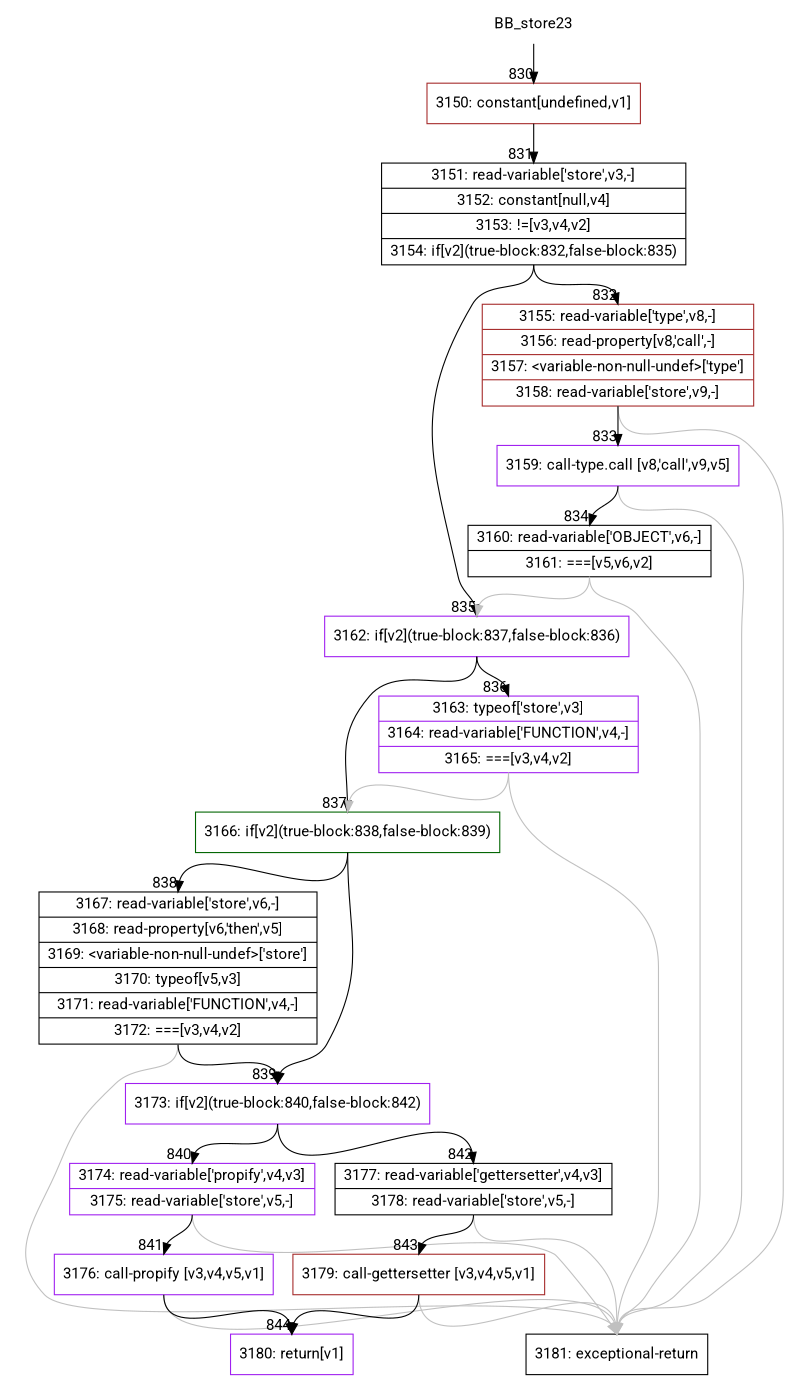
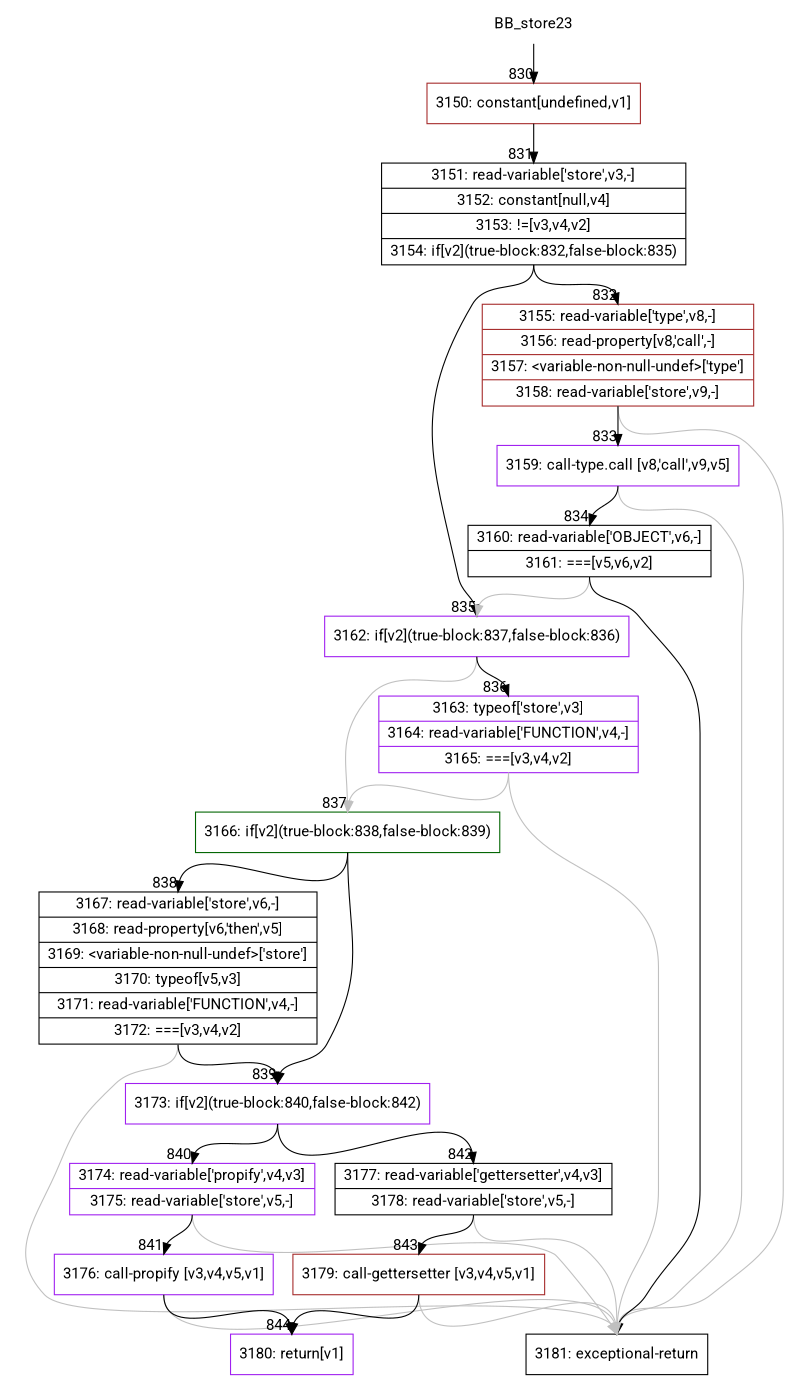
  digraph {
    fontname=Roboto
    rankdir=TD
    node [color=purple fontname=Roboto shape=record]
    edge [fontname=Roboto headport=n tailport=s]
    n1 [color=brown label=BB_store23 shape=none]
    n2 [color=brown label="{3150: constant[undefined,v1]}"]
    n3 [color=black label="{3151: read-variable['store',v3,-]|3152: constant[null,v4]|3153: !=[v3,v4,v2]|3154: if[v2](true-block:832,false-block:835)}"]
    n4 [label="{3162: if[v2](true-block:837,false-block:836)}"]
    n5 [color=brown label="{3155: read-variable['type',v8,-]|3156: read-property[v8,'call',-]|3157: \<variable-non-null-undef\>['type']|3158: read-variable['store',v9,-]}"]
    n6 [color=darkgreen label="{3166: if[v2](true-block:838,false-block:839)}"]
    n7 [label="{3163: typeof['store',v3]|3164: read-variable['FUNCTION',v4,-]|3165: ===[v3,v4,v2]}"]
    n8 [color=black label="{3181: exceptional-return}"]
    n9 [label="{3159: call-type.call [v8,'call',v9,v5]}"]
    n10 [label="{3173: if[v2](true-block:840,false-block:842)}"]
    n11 [color=black label="{3167: read-variable['store',v6,-]|3168: read-property[v6,'then',v5]|3169: \<variable-non-null-undef\>['store']|3170: typeof[v5,v3]|3171: read-variable['FUNCTION',v4,-]|3172: ===[v3,v4,v2]}"]
    n12 [color=black label="{3160: read-variable['OBJECT',v6,-]|3161: ===[v5,v6,v2]}"]
    n13 [label="{3174: read-variable['propify',v4,v3]|3175: read-variable['store',v5,-]}"]
    n14 [color=black label="{3177: read-variable['gettersetter',v4,v3]|3178: read-variable['store',v5,-]}"]
    n15 [label="{3176: call-propify [v3,v4,v5,v1]}"]
    n16 [color=brown label="{3179: call-gettersetter [v3,v4,v5,v1]}"]
    n17 [label="{3180: return[v1]}"]
    n1 -> n2 [headlabel="    830"]
    n2 -> n3 [headlabel="      831"]
    n3 -> n4 [headlabel="      835"]
    n3 -> n5 [headlabel="      832"]
-   n4 -> n6 [headlabel="      837"]
+   n4 -> n6 [headlabel="      837" color=gray]
    n4 -> n7 [headlabel="      836"]
    n5 -> n8 [color=gray]
    n5 -> n9 [headlabel="      833"]
    n6 -> n10 [headlabel="      839"]
    n6 -> n11 [headlabel="      838"]
    n7 -> n6 [color=gray]
    n7 -> n8 [color=gray]
    n9 -> n8 [color=gray]
    n9 -> n12 [headlabel="      834"]
    n10 -> n13 [headlabel="      840"]
    n10 -> n14 [headlabel="      842"]
    n11 -> n8 [color=gray]
    n11 -> n10
    n12 -> n4 [color=gray]
-   n12 -> n8 [color=gray]
+   n12 -> n8 [color=black]
    n13 -> n8 [color=gray]
    n13 -> n15 [headlabel="      841"]
    n14 -> n8 [color=gray]
    n14 -> n16 [headlabel="      843"]
    n15 -> n8 [color=gray]
    n15 -> n17 [headlabel="      844"]
    n16 -> n8 [color=gray]
    n16 -> n17
  }
